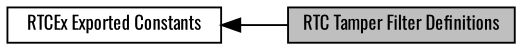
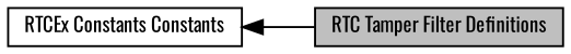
  digraph {
    rankdir=LR
    fontname=Oswald
    node [color=black fontname=Oswald fontsize=10 shape=box style=filled]
    n1 [fillcolor=grey75 fontcolor=black height=0.2 label="RTC Tamper Filter Definitions" width=0.4]
-   n2 [fillcolor=white height=0.2 label="RTCEx Exported Constants" width=0.4]
+   n2 [fillcolor=white height=0.2 label="RTCEx Constants Constants" width=0.4]
    n2 -> n1 [dir=back fontname=Oswald fontsize=10 labelfontname=Helvetica labelfontsize=10 shape=plaintext style=solid]
  }
